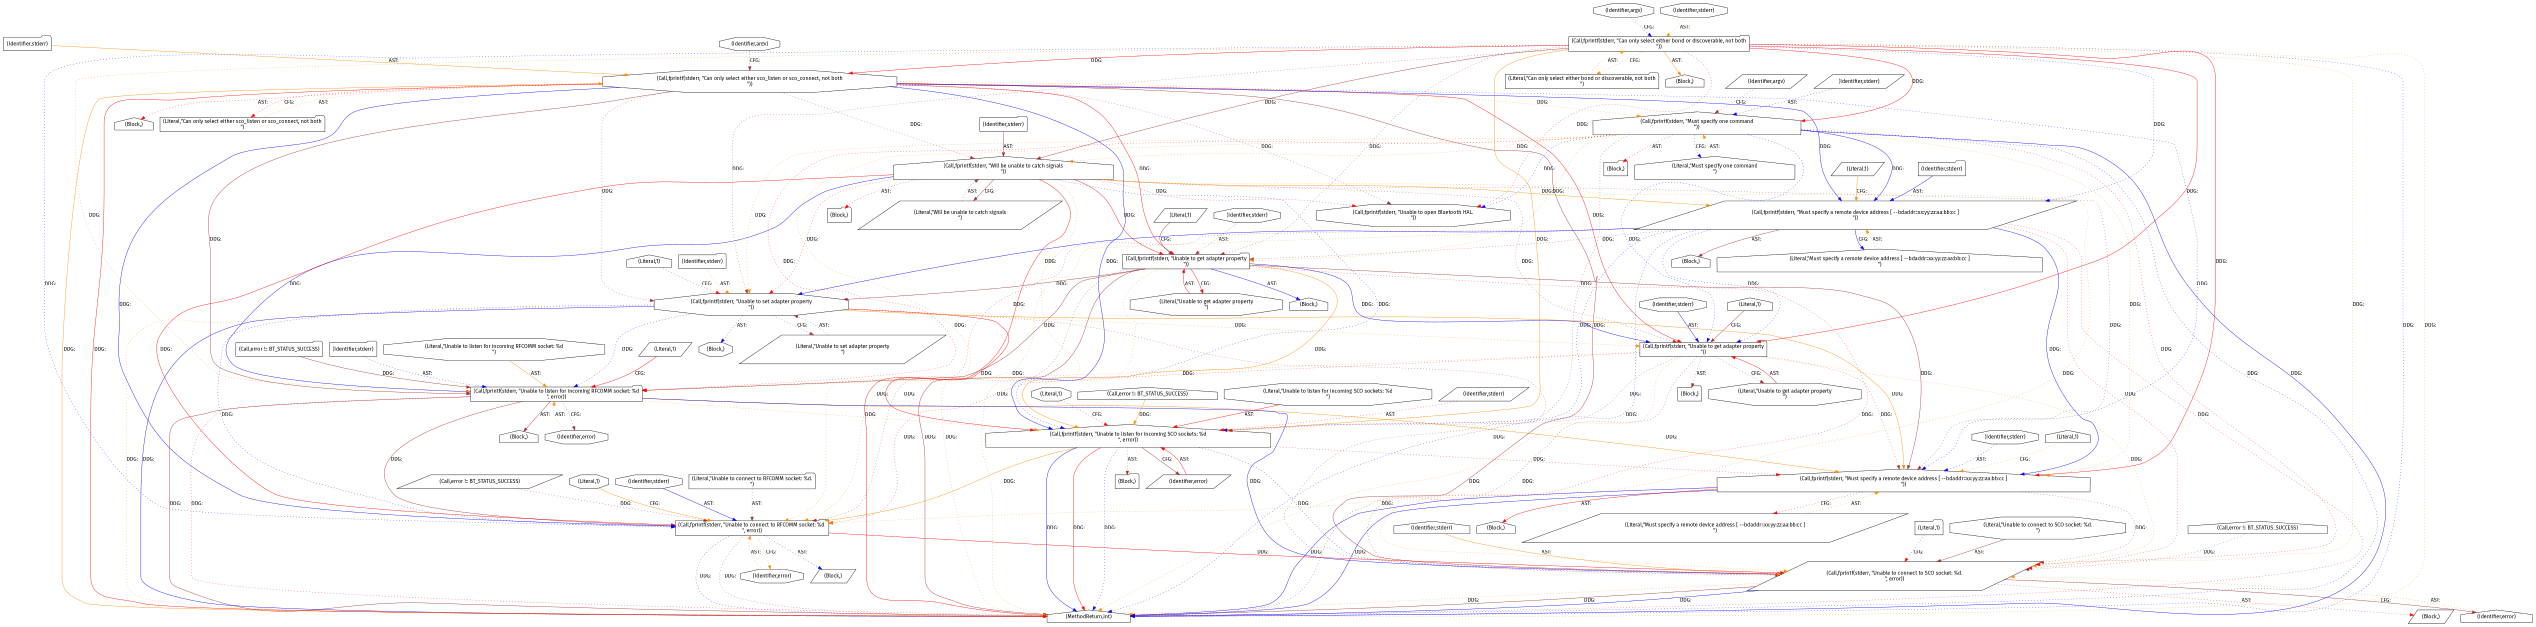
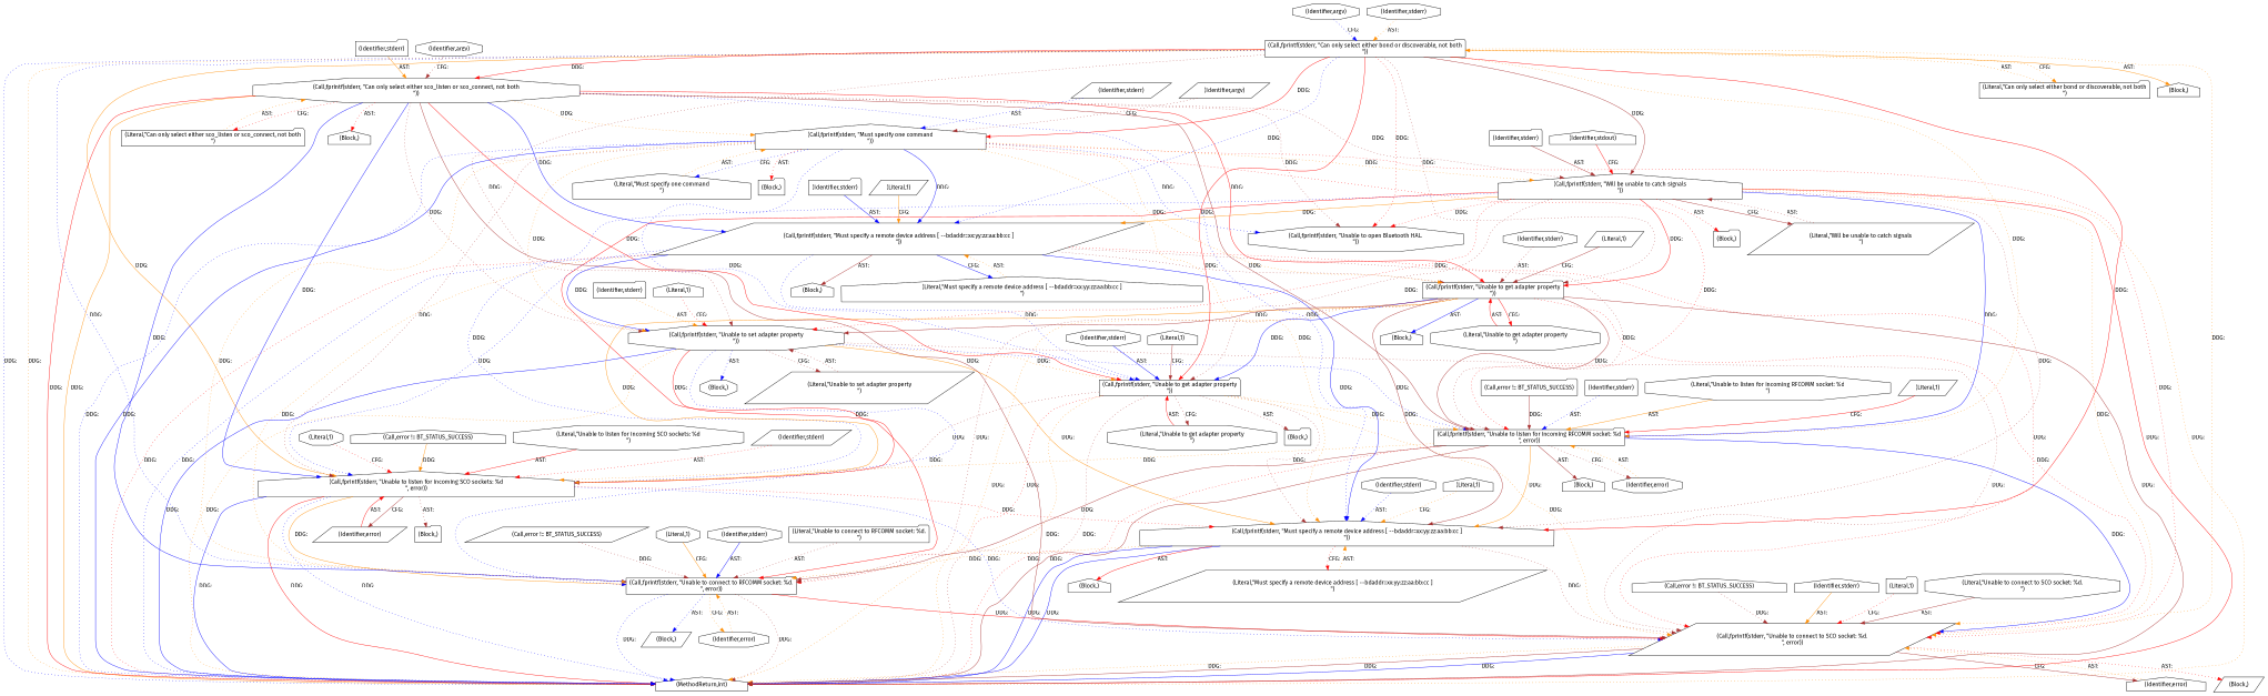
  digraph {
    fontname="Fira Sans"
    node [shape=house fontname="Fira Sans"]
    edge [color=brown style=dotted fontname="Fira Sans"]
    n1 [label="(Call,fprintf(stderr, \"Unable to get adapter property\n\"))" shape=folder]
    n2 [label="(Call,fprintf(stderr, \"Unable to listen for incoming RFCOMM socket: %d\n\", error))" shape=folder]
    n3 [label="(Call,fprintf(stderr, \"Unable to listen for incoming SCO sockets: %d\n\", error))"]
    n4 [label="(Call,fprintf(stderr, \"Must specify a remote device address [ --bdaddr=xx:yy:zz:aa:bb:cc ]\n\"))"]
    n5 [label="(Call,fprintf(stderr, \"Unable to connect to RFCOMM socket: %d.\n\", error))" shape=folder]
    n6 [label="(Call,fprintf(stderr, \"Unable to connect to SCO socket: %d.\n\", error))" shape=parallelogram]
    n7 [label="(Literal,\"Unable to get adapter property\n\")" shape=octagon]
    n8 [label="(Block,)" shape=folder]
    n9 [label="(MethodReturn,int)"]
    n10 [label="(Call,fprintf(stderr, \"Unable to set adapter property\n\"))" shape=octagon]
    n11 [label="(Block,)" shape=octagon]
    n12 [label="(Literal,\"Unable to set adapter property\n\")" shape=parallelogram]
    n13 [label="(Call,fprintf(stderr, \"Will be unable to catch signals\n\"))"]
    n14 [label="(Call,fprintf(stderr, \"Must specify a remote device address [ --bdaddr=xx:yy:zz:aa:bb:cc ]\n\"))" shape=parallelogram]
    n15 [label="(Call,fprintf(stderr, \"Unable to get adapter property\n\"))" shape=folder]
    n16 [label="(Block,)" shape=folder]
    n17 [label="(Literal,\"Will be unable to catch signals\n\")" shape=parallelogram]
    n18 [label="(Call,fprintf(stderr, \"Unable to open Bluetooth HAL.\n\"))" shape=octagon]
    n19 [label="(Call,fprintf(stderr, \"Can only select either bond or discoverable, not both\n\"))" shape=folder]
    n20 [label="(Call,fprintf(stderr, \"Can only select either sco_listen or sco_connect, not both\n\"))" shape=octagon]
    n21 [label="(Call,fprintf(stderr, \"Must specify one command\n\"))"]
    n22 [label="(Literal,\"Can only select either bond or discoverable, not both\n\")" shape=folder]
    n23 [label="(Block,)"]
    n24 [label="(Block,)"]
    n25 [label="(Literal,\"Can only select either sco_listen or sco_connect, not both\n\")" shape=folder]
    n26 [label="(Literal,\"Must specify one command\n\")"]
    n27 [label="(Block,)" shape=folder]
    n28 [label="(Block,)"]
    n29 [label="(Literal,\"Must specify a remote device address [ --bdaddr=xx:yy:zz:aa:bb:cc ]\n\")"]
    n30 [label="(Block,)"]
    n31 [label="(Literal,\"Unable to get adapter property\n\")" shape=octagon]
    n32 [label="(Identifier,error)" shape=octagon]
    n33 [label="(Block,)"]
    n34 [label="(Identifier,error)" shape=parallelogram]
    n35 [label="(Block,)" shape=folder]
    n36 [label="(Literal,\"Must specify a remote device address [ --bdaddr=xx:yy:zz:aa:bb:cc ]\n\")" shape=parallelogram]
    n37 [label="(Block,)"]
    n38 [label="(Identifier,error)" shape=octagon]
    n39 [label="(Block,)" shape=parallelogram]
    n40 [label="(Block,)" shape=parallelogram]
    n41 [label="(Identifier,error)"]
    n42 [label="(Identifier,stderr)" shape=parallelogram]
    n43 [label="(Identifier,stderr)" shape=folder]
    n44 [label="(Call,error != BT_STATUS_SUCCESS)" shape=folder]
    n45 [label="(Literal,1)"]
    n46 [label="(Identifier,stderr)" shape=octagon]
    n47 [label="(Identifier,stderr)" shape=folder]
    n48 [label="(Identifier,argv)" shape=parallelogram]
    n49 [label="(Identifier,stderr)" shape=folder]
    n50 [label="(Identifier,stderr)" shape=octagon]
    n51 [label="(Identifier,stderr)" shape=octagon]
    n52 [label="(Identifier,argv)" shape=octagon]
    n53 [label="(Call,error != BT_STATUS_SUCCESS)" shape=parallelogram]
    n54 [label="(Call,error != BT_STATUS_SUCCESS)"]
    n55 [label="(Identifier,stderr)"]
    n56 [label="(Literal,\"Unable to listen for incoming RFCOMM socket: %d\n\")" shape=octagon]
    n57 [label="(Identifier,stderr)" shape=folder]
    n58 [label="(Literal,1)" shape=folder]
    n59 [label="(Literal,1)" shape=octagon]
    n60 [label="(Identifier,stderr)" shape=folder]
    n61 [label="(Call,error != BT_STATUS_SUCCESS)"]
    n62 [label="(Literal,\"Unable to connect to SCO socket: %d.\n\")" shape=octagon]
    n63 [label="(Literal,\"Unable to listen for incoming SCO sockets: %d\n\")" shape=octagon]
    n64 [label="(Literal,1)" shape=parallelogram]
    n65 [label="(Literal,1)" shape=parallelogram]
+   n66 [label="(Identifier,stdout)"]
    n67 [label="(Identifier,argv)" shape=octagon]
    n68 [label="(Literal,1)"]
    n69 [label="(Identifier,stderr)" shape=octagon]
    n70 [label="(Literal,1)" shape=octagon]
    n71 [label="(Literal,1)" shape=parallelogram]
    n72 [label="(Literal,1)"]
    n73 [label="(Identifier,stderr)" shape=parallelogram]
    n74 [label="(Identifier,stderr)" shape=octagon]
    n75 [label="(Literal,\"Unable to connect to RFCOMM socket: %d.\n\")" shape=folder]
    n1 -> n2 [label="DDG: " color=darkorange]
    n1 -> n3 [label="DDG: "]
    n1 -> n4 [label="DDG: "]
    n1 -> n5 [label="DDG: " color=red]
    n1 -> n6 [label="DDG: " color=darkorange]
    n1 -> n7 [label="CFG: "]
    n1 -> n8 [label="AST: "]
    n1 -> n9 [label="DDG: " color=darkorange]
    n1 -> n9 [label="DDG: "]
    n2 -> n3 [label="DDG: " color=darkorange]
    n2 -> n4 [label="DDG: " color=darkorange style=solid]
    n2 -> n5 [label="DDG: " style=solid]
    n2 -> n6 [label="DDG: " color=blue style=solid]
    n2 -> n9 [label="DDG: " color=red]
    n2 -> n9 [label="DDG: " style=solid]
    n2 -> n32 [label="CFG: "]
    n2 -> n33 [label="AST: " style=solid]
    n3 -> n4 [label="DDG: " color=red]
    n3 -> n5 [label="DDG: " color=darkorange style=solid]
    n3 -> n6 [label="DDG: " color=blue]
    n3 -> n9 [label="DDG: " color=blue]
    n3 -> n9 [label="DDG: " color=blue style=solid]
    n3 -> n9 [label="DDG: " color=red style=solid]
    n3 -> n34 [label="CFG: " style=solid]
    n3 -> n35 [label="AST: "]
    n4 -> n5 [label="DDG: " color=darkorange]
    n4 -> n6 [label="DDG: "]
    n4 -> n9 [label="DDG: " color=blue style=solid]
    n4 -> n9 [label="DDG: " color=blue style=solid]
    n4 -> n36 [label="CFG: " color=red]
    n4 -> n37 [label="AST: " color=red style=solid]
    n5 -> n6 [label="DDG: " color=red style=solid]
    n5 -> n9 [label="DDG: " color=blue]
    n5 -> n9 [label="DDG: "]
    n5 -> n38 [label="CFG: " color=darkorange]
    n5 -> n39 [label="AST: " color=blue]
    n6 -> n9 [label="DDG: " color=darkorange]
    n6 -> n9 [label="DDG: " style=solid]
    n6 -> n9 [label="DDG: " color=blue style=solid]
    n6 -> n40 [label="AST: " color=red]
    n6 -> n41 [label="CFG: " style=solid]
    n7 -> n1 [label="AST: " color=red style=solid]
    n10 -> n1 [label="DDG: " color=darkorange]
    n10 -> n2 [label="DDG: " color=blue]
    n10 -> n3 [label="DDG: " color=red style=solid]
    n10 -> n4 [label="DDG: " color=darkorange style=solid]
    n10 -> n5 [label="DDG: " color=blue]
    n10 -> n6 [label="DDG: "]
    n10 -> n9 [label="DDG: " color=blue style=solid]
    n10 -> n9 [label="DDG: " color=darkorange]
    n10 -> n11 [label="AST: " color=blue]
    n10 -> n12 [label="CFG: "]
    n12 -> n10 [label="AST: "]
    n13 -> n1 [label="DDG: "]
    n13 -> n2 [label="DDG: " color=blue style=solid]
    n13 -> n3 [label="DDG: " color=blue]
    n13 -> n4 [label="DDG: "]
    n13 -> n5 [label="DDG: " color=red style=solid]
    n13 -> n6 [label="DDG: " color=darkorange]
    n13 -> n9 [label="DDG: " color=red style=solid]
    n13 -> n9 [label="DDG: " color=darkorange]
    n13 -> n10 [label="DDG: " color=red]
    n13 -> n14 [label="DDG: " color=darkorange style=solid]
    n13 -> n15 [label="DDG: " color=red style=solid]
    n13 -> n16 [label="AST: " color=red]
    n13 -> n17 [label="CFG: " style=solid]
    n13 -> n18 [label="DDG: " color=red]
    n14 -> n1 [label="DDG: " color=blue]
    n14 -> n2 [label="DDG: "]
    n14 -> n3 [label="DDG: " color=blue]
    n14 -> n4 [label="DDG: " color=blue style=solid]
    n14 -> n5 [label="DDG: " color=darkorange]
    n14 -> n6 [label="DDG: " color=red]
    n14 -> n9 [label="DDG: " color=red]
    n14 -> n9 [label="DDG: " color=blue]
    n14 -> n10 [label="DDG: " color=blue style=solid]
    n14 -> n15 [label="DDG: "]
    n14 -> n28 [label="AST: " style=solid]
    n14 -> n29 [label="CFG: " color=blue style=solid]
    n15 -> n1 [label="DDG: " color=blue style=solid]
    n15 -> n2 [label="DDG: " style=solid]
    n15 -> n3 [label="DDG: " color=darkorange style=solid]
    n15 -> n4 [label="DDG: " style=solid]
    n15 -> n5 [label="DDG: "]
    n15 -> n6 [label="DDG: " color=red]
    n15 -> n9 [label="DDG: " style=solid]
    n15 -> n9 [label="DDG: " color=darkorange]
    n15 -> n10 [label="DDG: " style=solid]
    n15 -> n30 [label="AST: " color=blue style=solid]
    n15 -> n31 [label="CFG: " color=red style=solid]
    n17 -> n13 [label="AST: "]
    n19 -> n1 [label="DDG: " color=red style=solid]
    n19 -> n2 [label="DDG: " color=darkorange]
    n19 -> n3 [label="DDG: " color=darkorange style=solid]
    n19 -> n4 [label="DDG: " color=red style=solid]
    n19 -> n5 [label="DDG: " color=blue]
    n19 -> n6 [label="DDG: " color=darkorange]
    n19 -> n9 [label="DDG: " color=blue]
    n19 -> n9 [label="DDG: " color=darkorange]
    n19 -> n10 [label="DDG: "]
    n19 -> n13 [label="DDG: " style=solid]
    n19 -> n14 [label="DDG: " color=blue]
    n19 -> n15 [label="DDG: "]
    n19 -> n18 [label="DDG: " color=red]
    n19 -> n20 [label="DDG: " color=red style=solid]
    n19 -> n21 [label="DDG: " color=red style=solid]
    n19 -> n22 [label="CFG: " color=darkorange]
    n19 -> n23 [label="AST: " color=darkorange style=solid]
    n20 -> n1 [label="DDG: " color=red style=solid]
    n20 -> n2 [label="DDG: " style=solid]
    n20 -> n3 [label="DDG: " color=blue style=solid]
    n20 -> n4 [label="DDG: " color=blue]
    n20 -> n5 [label="DDG: " color=blue style=solid]
    n20 -> n6 [label="DDG: " style=solid]
    n20 -> n9 [label="DDG: " color=darkorange style=solid]
    n20 -> n9 [label="DDG: " color=red style=solid]
    n20 -> n10 [label="DDG: "]
    n20 -> n13 [label="DDG: "]
    n20 -> n14 [label="DDG: " color=blue style=solid]
    n20 -> n15 [label="DDG: " color=red style=solid]
    n20 -> n18 [label="DDG: "]
    n20 -> n21 [label="DDG: " color=darkorange]
    n20 -> n24 [label="AST: " color=red]
    n20 -> n25 [label="CFG: " color=red]
    n21 -> n1 [label="DDG: " color=blue]
    n21 -> n2 [label="DDG: " color=red]
    n21 -> n3 [label="DDG: "]
    n21 -> n4 [label="DDG: " color=darkorange]
    n21 -> n5 [label="DDG: " color=darkorange]
    n21 -> n6 [label="DDG: " color=red]
    n21 -> n9 [label="DDG: " color=blue]
    n21 -> n9 [label="DDG: " color=blue style=solid]
    n21 -> n10 [label="DDG: " color=darkorange]
    n21 -> n13 [label="DDG: " color=darkorange]
    n21 -> n14 [label="DDG: " color=blue style=solid]
    n21 -> n15 [label="DDG: " color=darkorange]
    n21 -> n18 [label="DDG: " color=blue]
    n21 -> n26 [label="CFG: " color=blue]
    n21 -> n27 [label="AST: " color=red]
    n22 -> n19 [label="AST: " color=darkorange]
    n25 -> n20 [label="AST: " color=darkorange]
    n26 -> n21 [label="AST: " color=darkorange]
    n29 -> n14 [label="AST: " color=darkorange]
    n31 -> n15 [label="AST: " color=red style=solid]
    n32 -> n2 [label="AST: " color=darkorange]
    n34 -> n3 [label="AST: " color=red style=solid]
    n36 -> n4 [label="AST: " color=darkorange]
    n38 -> n5 [label="AST: " color=darkorange]
    n41 -> n6 [label="AST: " color=darkorange]
    n42 -> n21 [label="AST: " color=blue]
    n43 -> n10 [label="AST: " color=darkorange]
    n44 -> n2 [label="DDG: " style=solid]
    n45 -> n10 [label="CFG: " color=red]
    n46 -> n15 [label="AST: "]
    n47 -> n2 [label="AST: " color=blue]
    n48 -> n21 [label="CFG: "]
    n49 -> n13 [label="AST: " style=solid]
    n50 -> n4 [label="AST: " color=blue]
    n51 -> n1 [label="AST: " color=blue style=solid]
    n52 -> n19 [label="CFG: " color=blue]
    n53 -> n5 [label="DDG: "]
    n54 -> n6 [label="DDG: "]
    n55 -> n6 [label="AST: " color=darkorange style=solid]
    n56 -> n2 [label="AST: " color=darkorange style=solid]
    n57 -> n14 [label="AST: " color=blue style=solid]
    n58 -> n6 [label="CFG: " color=red]
    n59 -> n3 [label="CFG: " color=red]
    n60 -> n20 [label="AST: " color=darkorange style=solid]
    n61 -> n3 [label="DDG: " color=darkorange style=solid]
    n62 -> n6 [label="AST: " style=solid]
    n63 -> n3 [label="AST: " color=red style=solid]
    n64 -> n15 [label="CFG: " style=solid]
    n65 -> n2 [label="CFG: " color=red style=solid]
+   n66 -> n13 [label="CFG: " color=red style=solid]
    n67 -> n20 [label="CFG: "]
    n68 -> n1 [label="CFG: " style=solid]
    n69 -> n19 [label="AST: " color=darkorange]
    n70 -> n5 [label="CFG: " color=darkorange style=solid]
    n71 -> n14 [label="CFG: " color=darkorange style=solid]
    n72 -> n4 [label="CFG: " color=darkorange]
    n73 -> n3 [label="AST: " color=red]
    n74 -> n5 [label="AST: " color=blue style=solid]
    n75 -> n5 [label="AST: "]
  }
